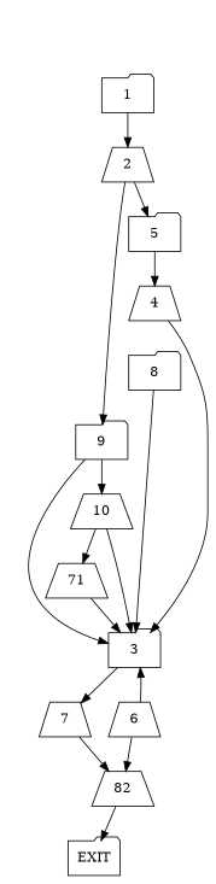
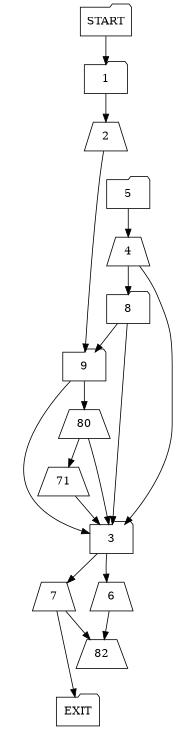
  digraph {
    node [shape=folder]
+   n1 [label=START]
    1
    2 [shape=trapezium]
    n4 [label=EXIT]
    5
    9
    6 [shape=trapezium]
    3
    7 [shape=trapezium]
    4 [shape=trapezium]
    8
    n12 [label=82 shape=trapezium]
-   10 [shape=trapezium]
+   10 [shape=trapezium label=80]
    n14 [label=71 shape=trapezium]
+   n1 -> 1
    1 -> 2
-   2 -> 5
    2 -> 9
    5 -> 4
    9 -> 3
    9 -> 10
    6 -> n12
-   6 -> 3
+   3 -> 6
    3 -> 7
    7 -> n12
    4 -> 3
+   4 -> 8
+   8 -> 9
    8 -> 3
-   n12 -> n4
+   7 -> n4
    10 -> 3
    10 -> n14
    n14 -> 3
  }
